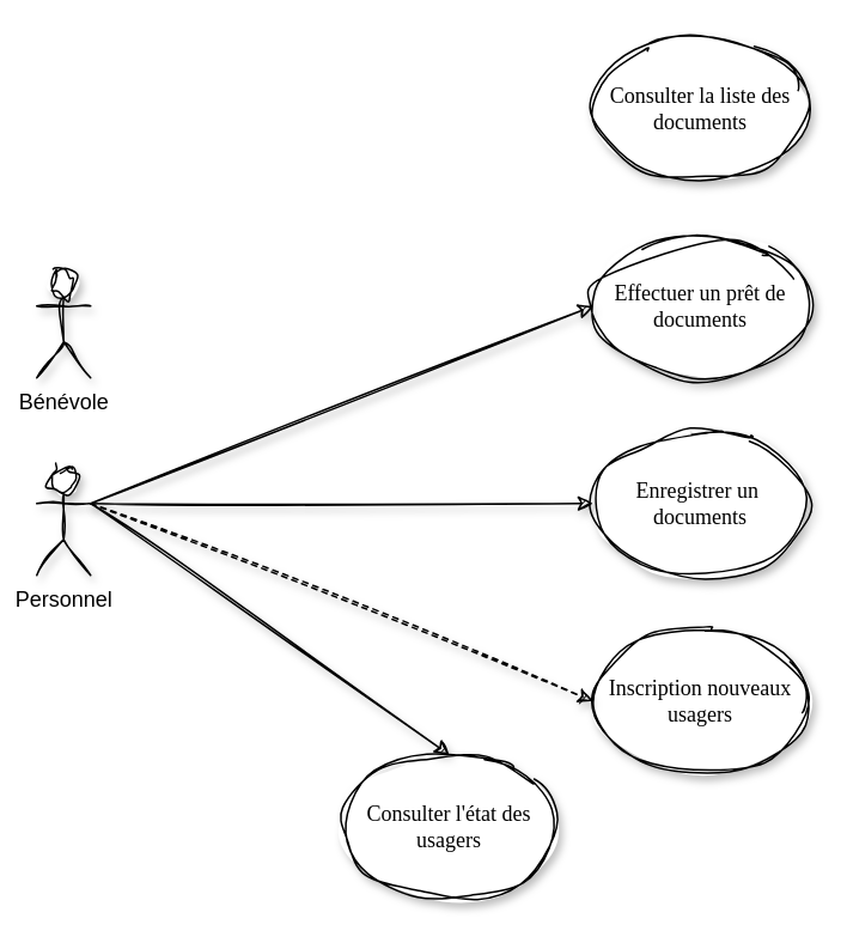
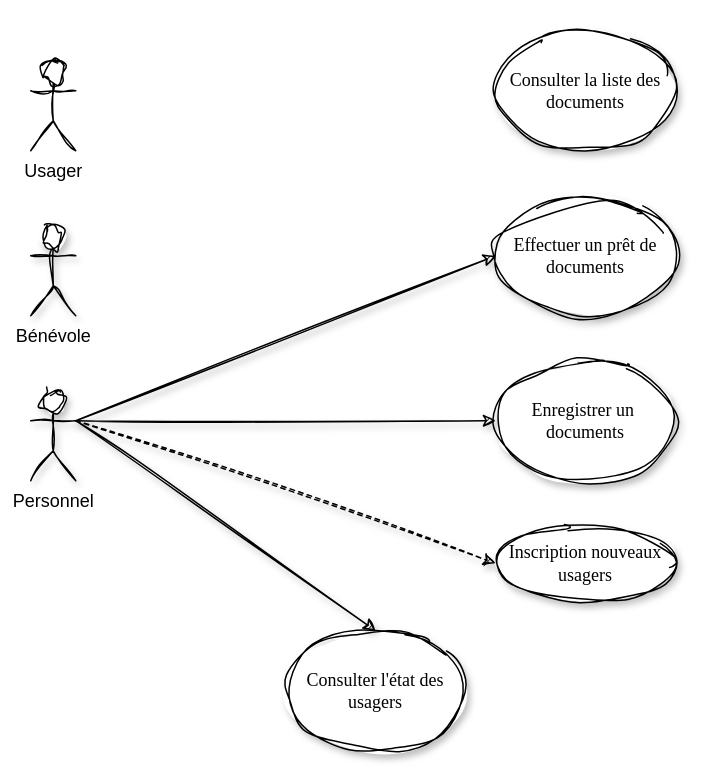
  <mxCell id="0" />
  <mxCell id="1" parent="0" />
+ <mxCell id="2" value="Usager" style="shape=umlActor;verticalLabelPosition=bottom;verticalAlign=top;html=1;outlineConnect=0;sketch=1;curveFitting=1;jiggle=2;" vertex="1" parent="1"><mxGeometry x="20" y="40" width="30" height="60" as="geometry" /></mxCell>
  <mxCell id="3" value="&lt;font face=&quot;Comic Sans MS&quot;&gt;Consulter la liste des documents&lt;/font&gt;" style="ellipse;whiteSpace=wrap;html=1;sketch=1;curveFitting=1;jiggle=2;shadow=1;" vertex="1" parent="1"><mxGeometry x="330" y="20" width="120" height="80" as="geometry" /></mxCell>
  <mxCell id="4" value="Personnel" style="shape=umlActor;verticalLabelPosition=bottom;verticalAlign=top;html=1;outlineConnect=0;sketch=1;curveFitting=1;jiggle=2;shadow=1;" vertex="1" parent="1"><mxGeometry x="20" y="260" width="30" height="60" as="geometry" /></mxCell>
  <mxCell id="5" value="Bénévole" style="shape=umlActor;verticalLabelPosition=bottom;verticalAlign=top;html=1;outlineConnect=0;sketch=1;curveFitting=1;jiggle=2;shadow=1;" vertex="1" parent="1"><mxGeometry x="20" y="150" width="30" height="60" as="geometry" /></mxCell>
- <mxCell id="6" value="&lt;font face=&quot;Comic Sans MS&quot;&gt;Inscription nouveaux usagers&lt;/font&gt;" style="ellipse;whiteSpace=wrap;html=1;sketch=1;curveFitting=1;jiggle=2;shadow=1;" vertex="1" parent="1"><mxGeometry x="330" y="350" width="120" height="80" as="geometry" /></mxCell>
+ <mxCell id="6" value="&lt;font face=&quot;Comic Sans MS&quot;&gt;Inscription nouveaux usagers&lt;/font&gt;" style="ellipse;whiteSpace=wrap;html=1;sketch=1;curveFitting=1;jiggle=2;shadow=1;" vertex="1" parent="1"><mxGeometry x="330" y="350" width="120" height="50" as="geometry" /></mxCell>
  <mxCell id="7" value="" style="endArrow=classic;html=1;rounded=0;entryX=0;entryY=0.5;entryDx=0;entryDy=0;exitX=1;exitY=0.333;exitDx=0;exitDy=0;exitPerimeter=0;sketch=1;curveFitting=1;jiggle=2;shadow=1;dashed=1;" edge="1" parent="1" source="4" target="6"><mxGeometry width="50" height="50" relative="1" as="geometry"><mxPoint x="330" y="280" as="sourcePoint" /><mxPoint x="380" y="230" as="targetPoint" /></mxGeometry></mxCell>
  <mxCell id="8" value="&lt;font face=&quot;Comic Sans MS&quot;&gt;Enregistrer un&amp;nbsp; documents&lt;/font&gt;" style="ellipse;whiteSpace=wrap;html=1;sketch=1;curveFitting=1;jiggle=2;shadow=1;" vertex="1" parent="1"><mxGeometry x="330" y="240" width="120" height="80" as="geometry" /></mxCell>
  <mxCell id="9" value="&lt;font face=&quot;Comic Sans MS&quot;&gt;Effectuer un prêt&amp;nbsp;de documents&lt;/font&gt;" style="ellipse;whiteSpace=wrap;html=1;sketch=1;curveFitting=1;jiggle=2;shadow=1;" vertex="1" parent="1"><mxGeometry x="330" y="130" width="120" height="80" as="geometry" /></mxCell>
  <mxCell id="10" value="" style="endArrow=classic;html=1;rounded=0;entryX=0;entryY=0.5;entryDx=0;entryDy=0;sketch=1;curveFitting=1;jiggle=2;shadow=1;" edge="1" parent="1" target="8"><mxGeometry width="50" height="50" relative="1" as="geometry"><mxPoint x="50" y="280" as="sourcePoint" /><mxPoint x="340" y="400" as="targetPoint" /></mxGeometry></mxCell>
  <mxCell id="11" value="" style="endArrow=classic;html=1;rounded=0;sketch=1;curveFitting=1;jiggle=2;shadow=1;" edge="1" parent="1"><mxGeometry width="50" height="50" relative="1" as="geometry"><mxPoint x="50" y="280" as="sourcePoint" /><mxPoint x="330" y="170" as="targetPoint" /></mxGeometry></mxCell>
  <mxCell id="12" value="&lt;font face=&quot;Comic Sans MS&quot;&gt;Consulter l'état des usagers&lt;/font&gt;" style="ellipse;whiteSpace=wrap;html=1;sketch=1;curveFitting=1;jiggle=2;shadow=1;" vertex="1" parent="1"><mxGeometry x="190" y="420" width="120" height="80" as="geometry" /></mxCell>
  <mxCell id="13" value="" style="endArrow=classic;html=1;rounded=0;entryX=0.5;entryY=0;entryDx=0;entryDy=0;sketch=1;curveFitting=1;jiggle=2;shadow=1;" edge="1" parent="1" target="12"><mxGeometry width="50" height="50" relative="1" as="geometry"><mxPoint x="50" y="280" as="sourcePoint" /><mxPoint x="340" y="400" as="targetPoint" /></mxGeometry></mxCell>
